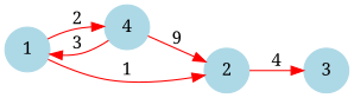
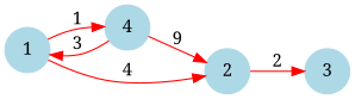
  digraph {
    fontname="Noto Serif"
    rankdir=LR
    node [color=lightblue fontname="Noto Serif" shape=circle style=filled]
    edge [color=red fontname="Noto Serif"]
    1
    4
    2
    3
-   1 -> 4 [label=2]
-   1 -> 2 [label=1]
+   1 -> 4 [label=1]
+   1 -> 2 [label=4]
    4 -> 1 [label=3]
    4 -> 2 [label=9]
-   2 -> 3 [label=4]
+   2 -> 3 [label=2]
  }
